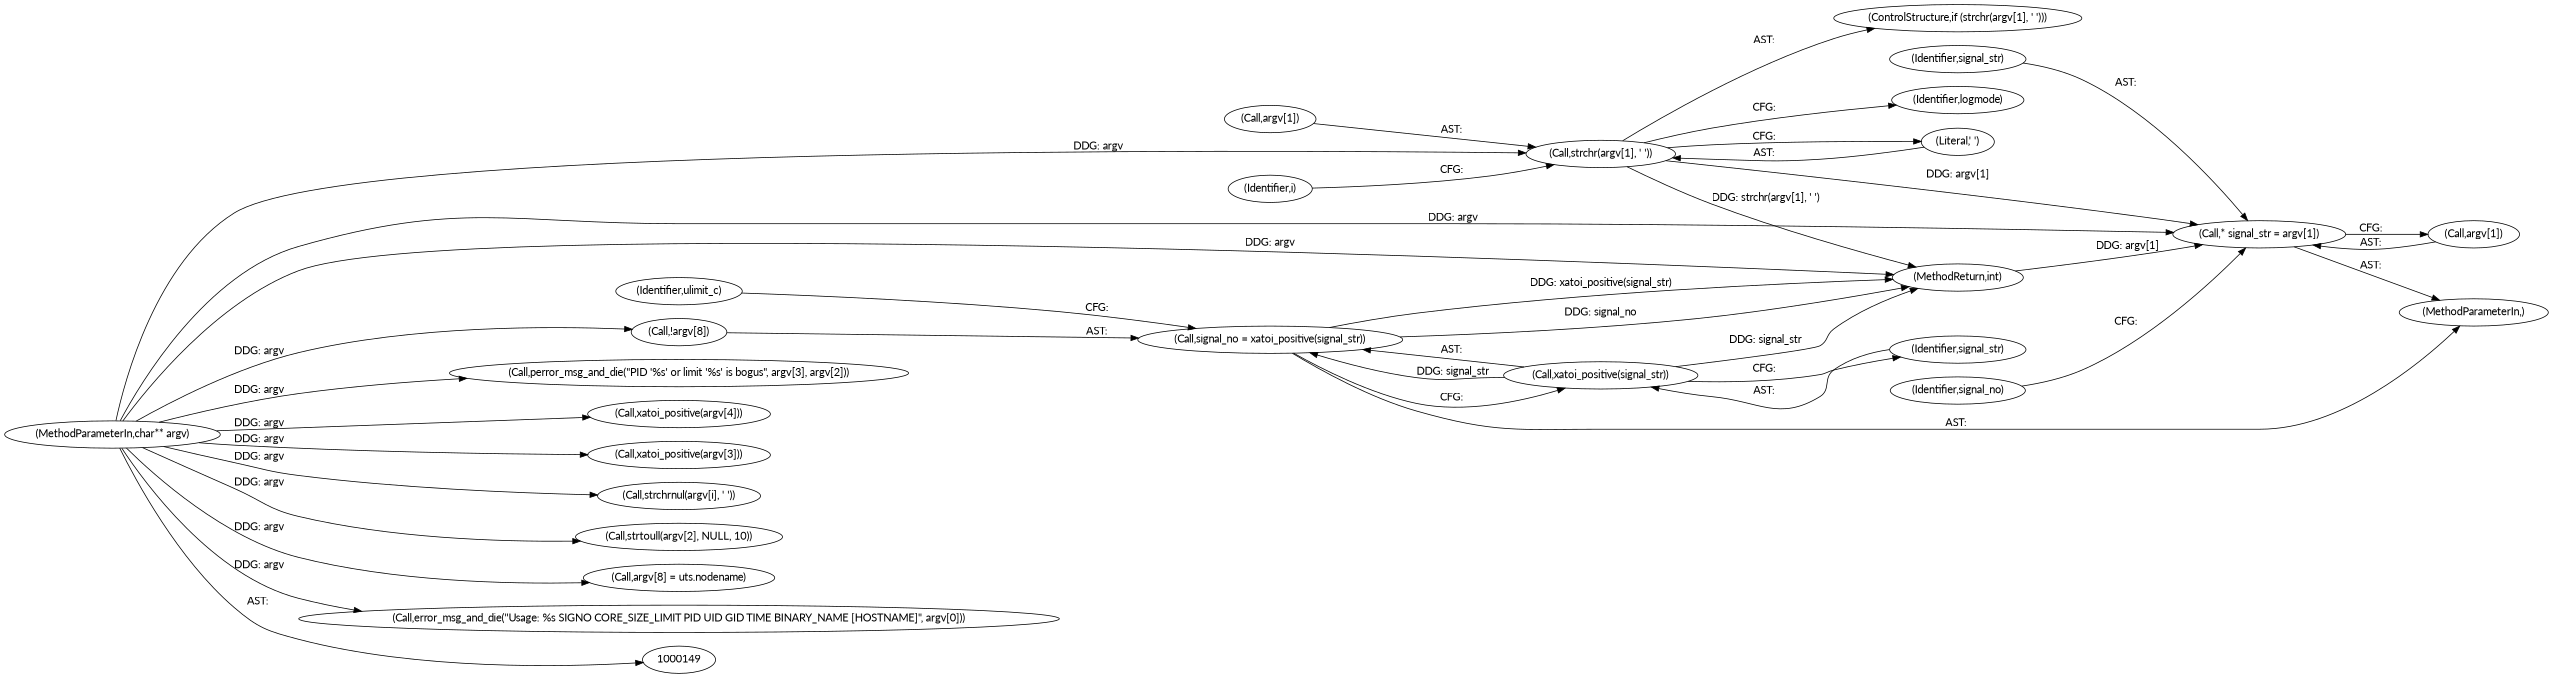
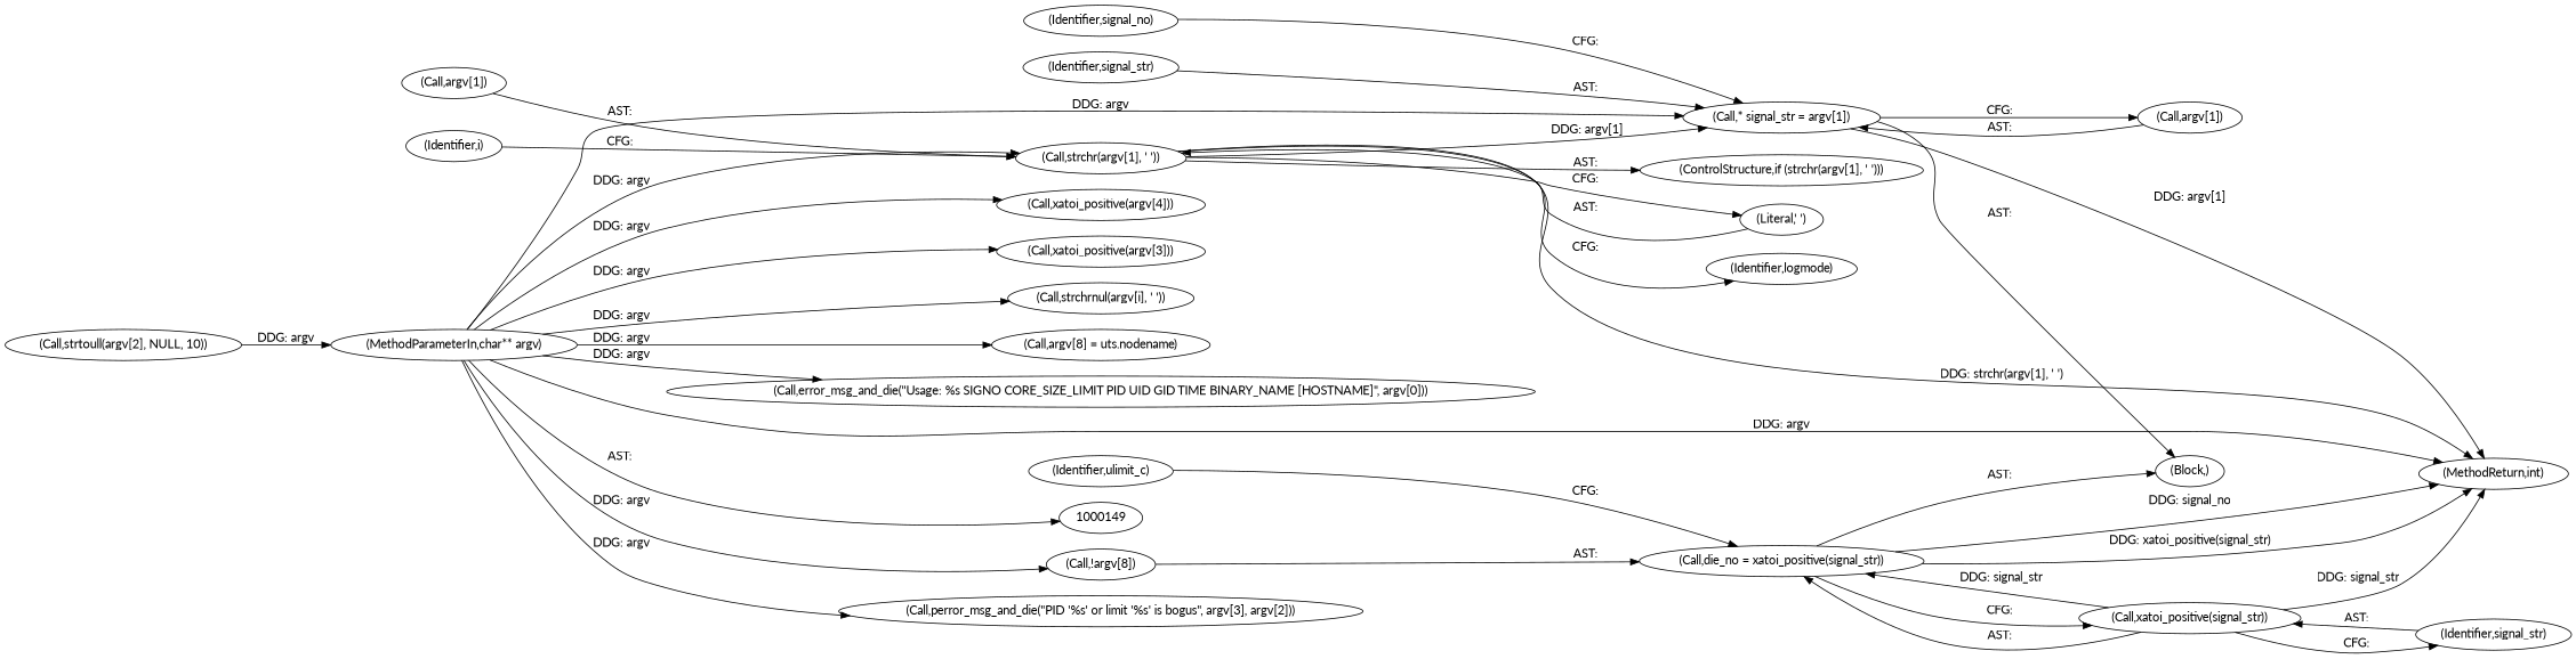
  digraph {
    fontname=Lato
    rankdir=LR
    node [fontname=Lato]
    edge [fontname=Lato]
    n1 [label="(Call,strchr(argv[1], ' '))"]
    n2 [label="(Call,* signal_str = argv[1])"]
    n3 [label="(ControlStructure,if (strchr(argv[1], ' ')))"]
    n4 [label="(MethodReturn,int)"]
    n5 [label="(Literal,' ')"]
    n6 [label="(Identifier,logmode)"]
    n7 [label="(Call,argv[1])"]
-   n8 [label="(MethodParameterIn,)"]
+   n8 [label="(Block,)"]
    n9 [label="(MethodParameterIn,char** argv)"]
    n10 [label="(Call,perror_msg_and_die(\"PID '%s' or limit '%s' is bogus\", argv[3], argv[2]))"]
    n11 [label="(Call,xatoi_positive(argv[4]))"]
    n12 [label="(Call,xatoi_positive(argv[3]))"]
    n13 [label="(Call,strchrnul(argv[i], ' '))"]
    n14 [label="(Call,strtoull(argv[2], NULL, 10))"]
    n15 [label="(Call,!argv[8])"]
    n16 [label="(Call,argv[8] = uts.nodename)"]
    n17 [label="(Call,error_msg_and_die(\"Usage: %s SIGNO CORE_SIZE_LIMIT PID UID GID TIME BINARY_NAME [HOSTNAME]\", argv[0]))"]
    1000149
-   n19 [label="(Call,signal_no = xatoi_positive(signal_str))"]
+   n19 [label="(Call,die_no = xatoi_positive(signal_str))"]
    n20 [label="(Call,xatoi_positive(signal_str))"]
    n21 [label="(Identifier,signal_str)"]
    n22 [label="(Identifier,signal_no)"]
    n23 [label="(Identifier,ulimit_c)"]
    n24 [label="(Identifier,signal_str)"]
    n25 [label="(Identifier,i)"]
    n26 [label="(Call,argv[1])"]
    n1 -> n2 [label="DDG: argv[1]"]
    n1 -> n3 [label="AST: "]
    n1 -> n4 [label="DDG: strchr(argv[1], ' ')"]
    n1 -> n5 [label="CFG: "]
    n1 -> n6 [label="CFG: "]
-   n4 -> n2 [label="DDG: argv[1]"]
+   n2 -> n4 [label="DDG: argv[1]"]
    n2 -> n7 [label="CFG: "]
    n2 -> n8 [label="AST: "]
    n5 -> n1 [label="AST: "]
    n7 -> n2 [label="AST: "]
    n9 -> n1 [label="DDG: argv"]
    n9 -> n2 [label="DDG: argv"]
    n9 -> n4 [label="DDG: argv"]
    n9 -> n10 [label="DDG: argv"]
    n9 -> n11 [label="DDG: argv"]
    n9 -> n12 [label="DDG: argv"]
    n9 -> n13 [label="DDG: argv"]
-   n9 -> n14 [label="DDG: argv"]
+   n14 -> n9 [label="DDG: argv"]
    n9 -> n15 [label="DDG: argv"]
    n9 -> n16 [label="DDG: argv"]
    n9 -> n17 [label="DDG: argv"]
    n9 -> 1000149 [label="AST: "]
    n15 -> n19 [label="AST: "]
    n19 -> n4 [label="DDG: xatoi_positive(signal_str)"]
    n19 -> n4 [label="DDG: signal_no"]
    n19 -> n8 [label="AST: "]
    n19 -> n20 [label="CFG: "]
    n20 -> n4 [label="DDG: signal_str"]
    n20 -> n19 [label="AST: "]
    n20 -> n19 [label="DDG: signal_str"]
    n20 -> n21 [label="CFG: "]
    n21 -> n20 [label="AST: "]
    n22 -> n2 [label="CFG: "]
    n23 -> n19 [label="CFG: "]
    n24 -> n2 [label="AST: "]
    n25 -> n1 [label="CFG: "]
    n26 -> n1 [label="AST: "]
  }
